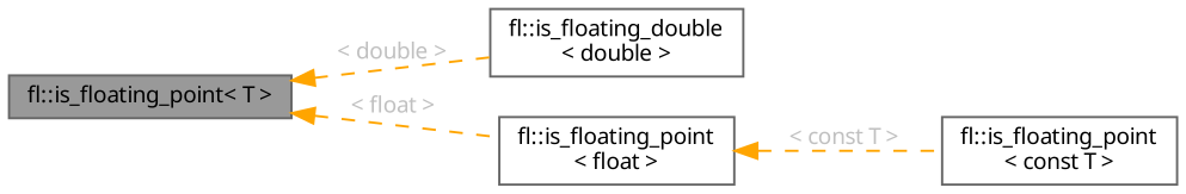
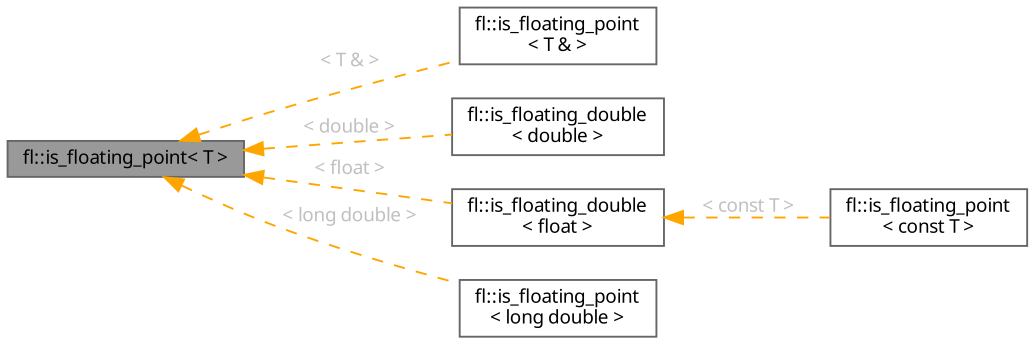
  digraph {
    fontname="Noto Sans"
    rankdir=LR
    node [color=gray40 fillcolor=white fontname="Noto Sans" fontsize=10 shape=box style=filled]
    edge [color=orange dir=back fontcolor=grey fontname="Noto Sans" fontsize=10 labelfontname=Helvetica labelfontsize=10 style=dashed]
    n1 [fillcolor=grey60 fontcolor=black height=0.2 label="fl::is_floating_point\< T \>" width=0.4]
+   n2 [height=0.2 label="fl::is_floating_point\l\< T & \>" width=0.4]
    n3 [height=0.2 label="fl::is_floating_double\l\< double \>" width=0.4]
-   n4 [height=0.2 label="fl::is_floating_point\l\< float \>" width=0.4]
+   n4 [height=0.2 label="fl::is_floating_double\l\< float \>" width=0.4]
+   n5 [height=0.2 label="fl::is_floating_point\l\< long double \>" width=0.4]
    n6 [height=0.2 label="fl::is_floating_point\l\< const T \>" width=0.4]
+   n1 -> n2 [label=" \< T & \>"]
    n1 -> n3 [label=" \< double \>"]
    n1 -> n4 [label=" \< float \>"]
+   n1 -> n5 [label=" \< long double \>"]
    n4 -> n6 [label=" \< const T \>"]
  }
